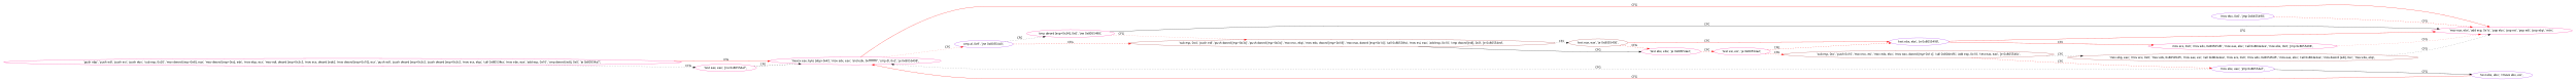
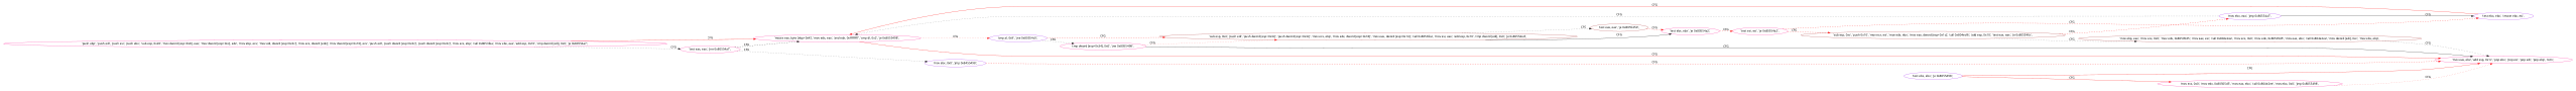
  digraph {
    fontname="Noto Sans"
    rankdir=LR
    node [color=deeppink fontname="Noto Sans"]
    edge [color=red fontname="Noto Sans" style=dotted]
    n1 [label="'push ebp', 'push edi', 'push esi', 'push ebx', 'sub esp, 0x20', 'mov dword [esp+0x8], eax', 'mov dword [esp+0xc], edx', 'mov ebp, ecx', 'mov edi, dword [esp+0x3c]', 'mov ecx, dword [edx]', 'mov dword [esp+0x10], ecx', 'push edi', 'push dword [esp+0x3c]', 'push dword [esp+0x3c]', 'mov ecx, ebp', 'call 0x8053fea', 'mov ebx, eax', 'add esp, 0x10', 'cmp dword [edi], 0x0', 'je 0x80554a7', "]
    n2 [label="'movzx eax, byte [ebp+0x4]', 'mov edx, eax', 'and edx, 0xfffffff7', 'cmp dl, 0x2', 'je 0x8055498', "]
    n3 [label="'test eax, eax', 'jne 0x80554a7', "]
    n4 [label="'mov eax, ebx', 'add esp, 0x1c', 'pop ebx', 'pop esi', 'pop edi', 'pop ebp', 'retn', "]
    n5 [color=purple label="'cmp al, 0x9', 'jne 0x80554c0', "]
    n6 [color=purple label="'mov ebx, 0x0', 'jmp 0x8455498',"]
    n7 [color=brown label="'sub esp, 0x4', 'push edi', 'push dword [esp+0x3c]', 'push dword [esp+0x3c]', 'mov ecx, ebp', 'mov edx, dword [esp+0x18]', 'mov eax, dword [esp+0x14]', 'call 0x8053fea', 'mov esi, eax', 'add esp, 0x10', 'cmp dword [edi], 0x0', 'je 0x80554ed', "]
    n8 [label="'cmp dword [esp+0x34], 0x0', 'jne 0x8055498', "]
    n9 [label="'test ebx, ebx', 'je 0x80554a2', "]
    n10 [color=brown label="'test eax, eax', 'je 0x8055450', "]
    n11 [label="'test esi, esi', 'je 0x80554a2', "]
    n12 [color=purple label="'test ebx, ebx', 'je 0x8055498', "]
    n13 [color=purple label="'test ebx, ebx', 'cmove ebx, esi', "]
    n14 [color=brown label="'sub esp, 0xc', 'push 0x10', 'mov ecx, esi', 'mov edx, ebx', 'mov eax, dword [esp+0x1c]', 'call 0x804ecf6', 'add esp, 0x10', 'test eax, eax', 'je 0x805546c', "]
    n15 [label="'mov ecx, 0x0', 'mov edx, 0x80505d5', 'mov eax, ebx', 'call 0x804e2ee', 'mov ebx, 0x0', 'jmp 0x8055498', "]
    n16 [color=brown label="'mov ebp, eax', 'mov ecx, 0x0', 'mov edx, 0x80505d5', 'mov eax, esi', 'call 0x804e2ee', 'mov ecx, 0x0', 'mov edx, 0x80505d5', 'mov eax, ebx', 'call 0x804e2ee', 'mov dword [edi], 0xc', 'mov ebx, ebp', "]
    n17 [color=purple label="'mov ebx, eax', 'jmp 0x80554a7', "]
    n1 -> n2 [label=CFG style=solid]
    n1 -> n3 [color=black label=CFG]
    n2 -> n4 [label=CFG style=solid]
    n2 -> n5 [label=CFG]
    n3 -> n2 [color=black label=CFG style=dashed]
+   n3 -> n6 [color=black label=CFG]
    n5 -> n7 [label=CFG style=dashed]
    n5 -> n8 [color=black label=CFG]
    n6 -> n4 [label=CFG style=dashed]
    n7 -> n9 [color=black label=CFG style=solid]
    n7 -> n10 [color=black label=CFG]
    n8 -> n4 [color=black label=CFG style=solid]
    n8 -> n7 [label=CFG]
    n9 -> n11 [label=CFG style=dashed]
    n10 -> n9 [label=CFG style=dashed]
-   n10 -> n12 [label=CFG style=solid]
-   n11 -> n12 [label=CFG style=dashed]
+   n11 -> n13 [label=CFG style=dashed]
    n11 -> n14 [label=CFG style=dashed]
    n12 -> n4 [label=CFG style=solid]
    n12 -> n15 [label=CFG style=solid]
    n13 -> n2 [label=CFG style=solid]
    n14 -> n16 [color=black label=CFG]
    n14 -> n17 [label=CFG style=dashed]
    n15 -> n4 [label=CFG]
    n16 -> n4 [color=black label=CFG]
    n17 -> n2 [color=black label=CFG]
    n17 -> n13 [color=black label=CFG style=solid]
  }
